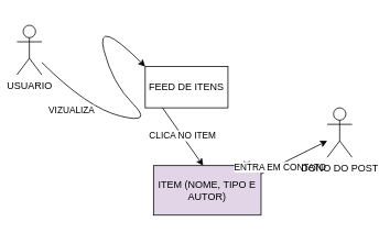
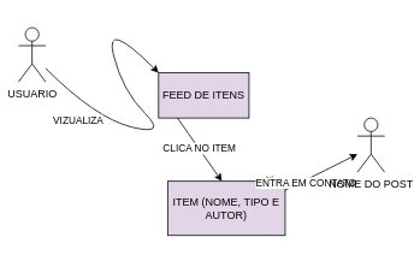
  <mxCell id="0" />
  <mxCell id="1" parent="0" />
  <mxCell id="2" value="USUARIO" style="shape=umlActor;verticalLabelPosition=bottom;verticalAlign=top;html=1;outlineConnect=0;" vertex="1" parent="1"><mxGeometry x="20" y="30" width="30" height="60" as="geometry" /></mxCell>
  <mxCell id="3" value="VIZUALIZA" style="curved=1;endArrow=classic;html=1;rounded=0;" edge="1" parent="1" source="2"><mxGeometry x="-0.666" y="-16" width="50" height="50" relative="1" as="geometry"><mxPoint x="345" y="230" as="sourcePoint" /><mxPoint x="175" y="80" as="targetPoint" /><Array as="points"><mxPoint x="105" y="130" /><mxPoint x="185" y="150" /><mxPoint x="135" y="100" /><mxPoint x="115" y="20" /></Array><mxPoint y="-1" as="offset" /></mxGeometry></mxCell>
- <mxCell id="4" value="FEED DE ITENS" style="rounded=0;whiteSpace=wrap;html=1;" vertex="1" parent="1"><mxGeometry x="175" y="80" width="100" height="50" as="geometry" /></mxCell>
+ <mxCell id="4" value="FEED DE ITENS" style="rounded=0;whiteSpace=wrap;html=1;fillColor=#e1d5e7;" vertex="1" parent="1"><mxGeometry x="175" y="80" width="100" height="50" as="geometry" /></mxCell>
  <mxCell id="5" value="CLICA NO ITEM" style="endArrow=classic;html=1;rounded=0;exitX=1.008;exitY=0.617;exitDx=0;exitDy=0;exitPerimeter=0;" edge="1" parent="1"><mxGeometry x="-0.007" width="50" height="50" relative="1" as="geometry"><mxPoint x="195.8" y="130" as="sourcePoint" /><mxPoint x="245" y="200" as="targetPoint" /><mxPoint as="offset" /></mxGeometry></mxCell>
  <mxCell id="6" value="ITEM&amp;nbsp;&lt;span style=&quot;background-color: transparent; color: light-dark(rgb(0, 0, 0), rgb(255, 255, 255));&quot;&gt;(NOME, TIPO E AUTOR)&lt;/span&gt;" style="rounded=0;whiteSpace=wrap;html=1;fillColor=#e1d5e7;" vertex="1" parent="1"><mxGeometry x="185" y="200" width="130" height="60" as="geometry" /></mxCell>
  <mxCell id="7" style="edgeStyle=orthogonalEdgeStyle;rounded=0;orthogonalLoop=1;jettySize=auto;html=1;exitX=0.75;exitY=0;exitDx=0;exitDy=0;entryX=0.867;entryY=0.05;entryDx=0;entryDy=0;entryPerimeter=0;" edge="1" parent="1" source="6" target="6"><mxGeometry relative="1" as="geometry" /></mxCell>
  <mxCell id="8" value="" style="endArrow=classic;html=1;rounded=0;" edge="1" parent="1"><mxGeometry width="50" height="50" relative="1" as="geometry"><mxPoint x="315" y="210" as="sourcePoint" /><mxPoint x="395" y="170" as="targetPoint" /></mxGeometry></mxCell>
  <mxCell id="9" value="ENTRA EM CONTATO" style="edgeLabel;html=1;align=center;verticalAlign=middle;resizable=0;points=[];" vertex="1" connectable="0" parent="8"><mxGeometry x="-0.46" y="-3" relative="1" as="geometry"><mxPoint as="offset" /></mxGeometry></mxCell>
- <mxCell id="10" value="DONO DO POST" style="shape=umlActor;verticalLabelPosition=bottom;verticalAlign=top;html=1;outlineConnect=0;" vertex="1" parent="1"><mxGeometry x="395" y="130" width="30" height="60" as="geometry" /></mxCell>
+ <mxCell id="10" value="NOME DO POST" style="shape=umlActor;verticalLabelPosition=bottom;verticalAlign=top;html=1;outlineConnect=0;" vertex="1" parent="1"><mxGeometry x="395" y="130" width="30" height="60" as="geometry" /></mxCell>
